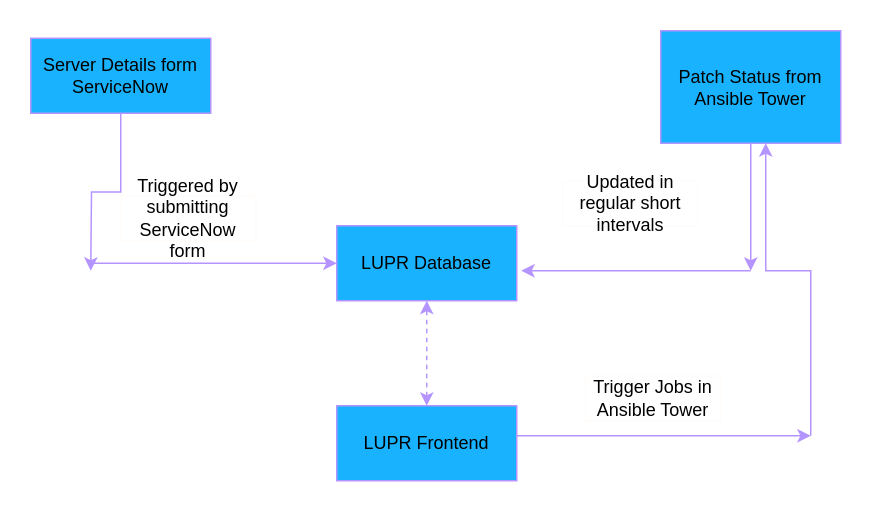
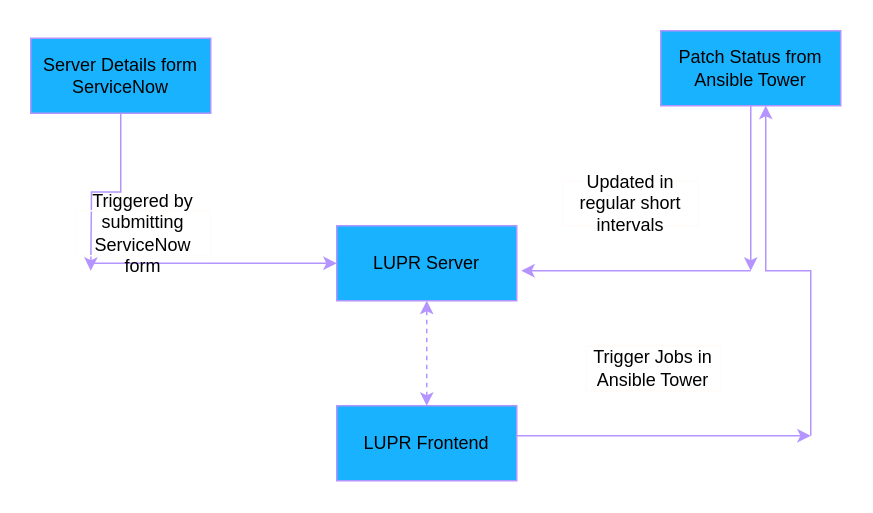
  <mxCell id="0" />
  <mxCell id="1" parent="0" />
  <mxCell id="2" style="edgeStyle=orthogonalEdgeStyle;rounded=0;orthogonalLoop=1;jettySize=auto;html=1;strokeColor=#B494FF;fillColor=#8B33FF;" parent="1" source="3" edge="1"><mxGeometry relative="1" as="geometry"><mxPoint x="60" y="180" as="targetPoint" /></mxGeometry></mxCell>
  <mxCell id="3" value="Server Details form ServiceNow" style="rounded=0;whiteSpace=wrap;html=1;strokeColor=#B494FF;fillColor=#19B2FF;" parent="1" vertex="1"><mxGeometry x="20" y="25" width="120" height="50" as="geometry" /></mxCell>
- <mxCell id="4" value="LUPR Database" style="rounded=0;whiteSpace=wrap;html=1;strokeColor=#B494FF;fillColor=#19B2FF;" parent="1" vertex="1"><mxGeometry x="224" y="150" width="120" height="50" as="geometry" /></mxCell>
+ <mxCell id="4" value="LUPR Server" style="rounded=0;whiteSpace=wrap;html=1;strokeColor=#B494FF;fillColor=#19B2FF;" parent="1" vertex="1"><mxGeometry x="224" y="150" width="120" height="50" as="geometry" /></mxCell>
  <mxCell id="5" style="edgeStyle=orthogonalEdgeStyle;rounded=0;orthogonalLoop=1;jettySize=auto;html=1;strokeColor=#B494FF;fillColor=#19B2FF;" parent="1" source="7" edge="1"><mxGeometry relative="1" as="geometry"><mxPoint x="500" y="180" as="targetPoint" /></mxGeometry></mxCell>
  <mxCell id="6" style="edgeStyle=orthogonalEdgeStyle;rounded=0;orthogonalLoop=1;jettySize=auto;html=1;strokeColor=#B494FF;" edge="1" parent="1" target="7"><mxGeometry relative="1" as="geometry"><mxPoint x="540" y="290" as="sourcePoint" /><Array as="points"><mxPoint x="540" y="180" /><mxPoint x="510" y="180" /></Array></mxGeometry></mxCell>
- <mxCell id="7" value="Patch Status from Ansible Tower" style="rounded=0;whiteSpace=wrap;html=1;strokeColor=#B494FF;fillColor=#19B2FF;" parent="1" vertex="1"><mxGeometry x="440" y="20" width="120" height="75" as="geometry" /></mxCell>
+ <mxCell id="7" value="Patch Status from Ansible Tower" style="rounded=0;whiteSpace=wrap;html=1;strokeColor=#B494FF;fillColor=#19B2FF;" parent="1" vertex="1"><mxGeometry x="440" y="20" width="120" height="50" as="geometry" /></mxCell>
  <mxCell id="8" value="LUPR Frontend" style="rounded=0;whiteSpace=wrap;html=1;strokeColor=#B494FF;fillColor=#19B2FF;" parent="1" vertex="1"><mxGeometry x="224" y="270" width="120" height="50" as="geometry" /></mxCell>
  <mxCell id="9" value="" style="endArrow=classic;startArrow=classic;html=1;entryX=0.5;entryY=1;entryDx=0;entryDy=0;exitX=0.5;exitY=0;exitDx=0;exitDy=0;strokeColor=#B494FF;fillColor=#19B2FF;dashed=1;" parent="1" source="8" target="4" edge="1"><mxGeometry width="50" height="50" relative="1" as="geometry"><mxPoint x="280" y="270" as="sourcePoint" /><mxPoint x="330" y="220" as="targetPoint" /></mxGeometry></mxCell>
  <mxCell id="10" value="" style="endArrow=classic;html=1;entryX=0;entryY=0.5;entryDx=0;entryDy=0;strokeColor=#B494FF;fillColor=#19B2FF;" parent="1" target="4" edge="1"><mxGeometry width="50" height="50" relative="1" as="geometry"><mxPoint x="60" y="175" as="sourcePoint" /><mxPoint x="110" y="120" as="targetPoint" /></mxGeometry></mxCell>
  <mxCell id="11" value="" style="endArrow=classic;html=1;strokeColor=#B494FF;fillColor=#19B2FF;" parent="1" edge="1"><mxGeometry width="50" height="50" relative="1" as="geometry"><mxPoint x="500" y="180" as="sourcePoint" /><mxPoint x="347" y="180" as="targetPoint" /></mxGeometry></mxCell>
- <mxCell id="12" value="Triggered by submitting ServiceNow form" style="text;html=1;strokeColor=#FFFCFA;fillColor=none;align=center;verticalAlign=middle;whiteSpace=wrap;rounded=0;" parent="1" vertex="1"><mxGeometry x="80" y="130" width="90" height="30" as="geometry" /></mxCell>
+ <mxCell id="12" value="Triggered by submitting ServiceNow form" style="text;html=1;strokeColor=#FFFCFA;fillColor=none;align=center;verticalAlign=middle;whiteSpace=wrap;rounded=0;" parent="1" vertex="1"><mxGeometry x="50" y="140" width="90" height="30" as="geometry" /></mxCell>
  <mxCell id="13" value="Updated in regular short intervals" style="text;html=1;strokeColor=#FFFCFA;fillColor=none;align=center;verticalAlign=middle;whiteSpace=wrap;rounded=0;" parent="1" vertex="1"><mxGeometry x="375" y="120" width="90" height="30" as="geometry" /></mxCell>
  <mxCell id="14" value="" style="endArrow=classic;html=1;fillColor=#e1d5e7;strokeColor=#B494FF;" edge="1" parent="1"><mxGeometry width="50" height="50" relative="1" as="geometry"><mxPoint x="344" y="290" as="sourcePoint" /><mxPoint x="540" y="290" as="targetPoint" /></mxGeometry></mxCell>
- <mxCell id="15" value="Trigger Jobs in&lt;br&gt;Ansible Tower" style="text;html=1;strokeColor=#FFFCFA;fillColor=none;align=center;verticalAlign=middle;whiteSpace=wrap;rounded=0;" vertex="1" parent="1"><mxGeometry x="390" y="250" width="90" height="30" as="geometry" /></mxCell>
+ <mxCell id="15" value="Trigger Jobs in&lt;br&gt;Ansible Tower" style="text;html=1;strokeColor=#FFFCFA;fillColor=none;align=center;verticalAlign=middle;whiteSpace=wrap;rounded=0;" vertex="1" parent="1"><mxGeometry x="390" y="230" width="90" height="30" as="geometry" /></mxCell>
